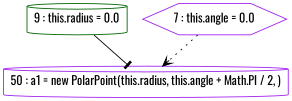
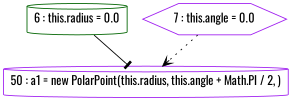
  digraph {
    fontname=Oswald
    node [color=purple shape=cylinder fontname=Oswald]
    edge [fontname=Oswald]
-   "6 : this.radius = 0.0" [color=darkgreen label="9 : this.radius = 0.0"]
+   "6 : this.radius = 0.0" [color=darkgreen]
    "50 : a1 = new PolarPoint(this.radius, this.angle + Math.PI / 2, )"
    "7 : this.angle = 0.0" [shape=hexagon]
    "6 : this.radius = 0.0" -> "50 : a1 = new PolarPoint(this.radius, this.angle + Math.PI / 2, )" [style=solid arrowhead=tee]
    "7 : this.angle = 0.0" -> "50 : a1 = new PolarPoint(this.radius, this.angle + Math.PI / 2, )" [style=dotted arrowhead=vee]
  }
